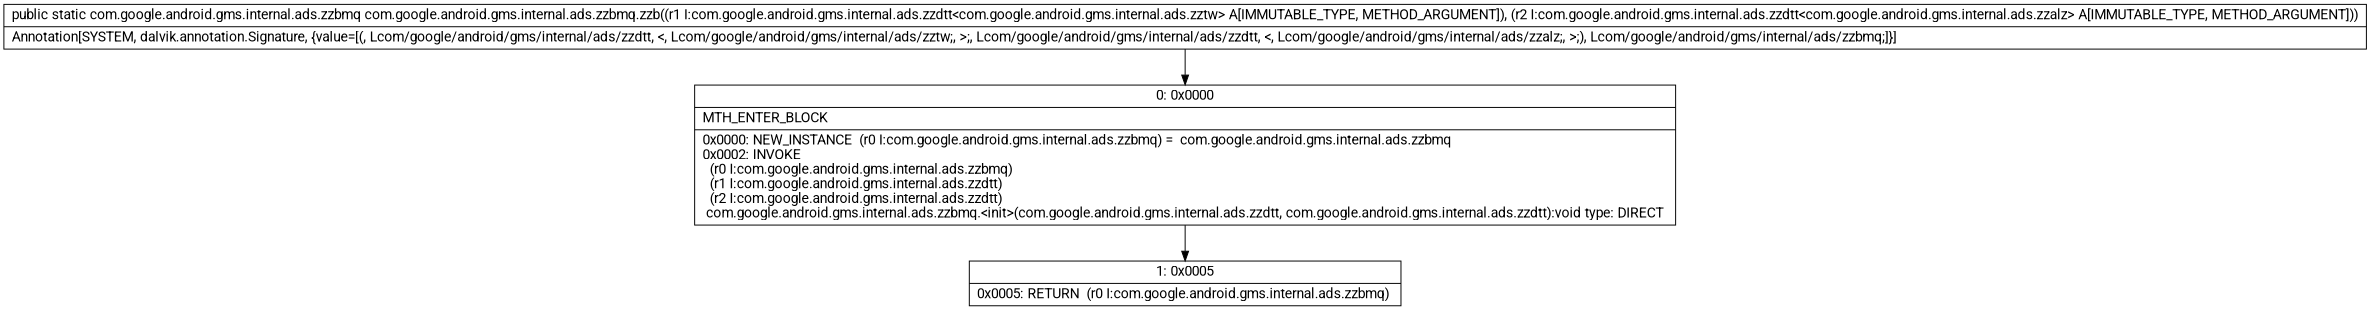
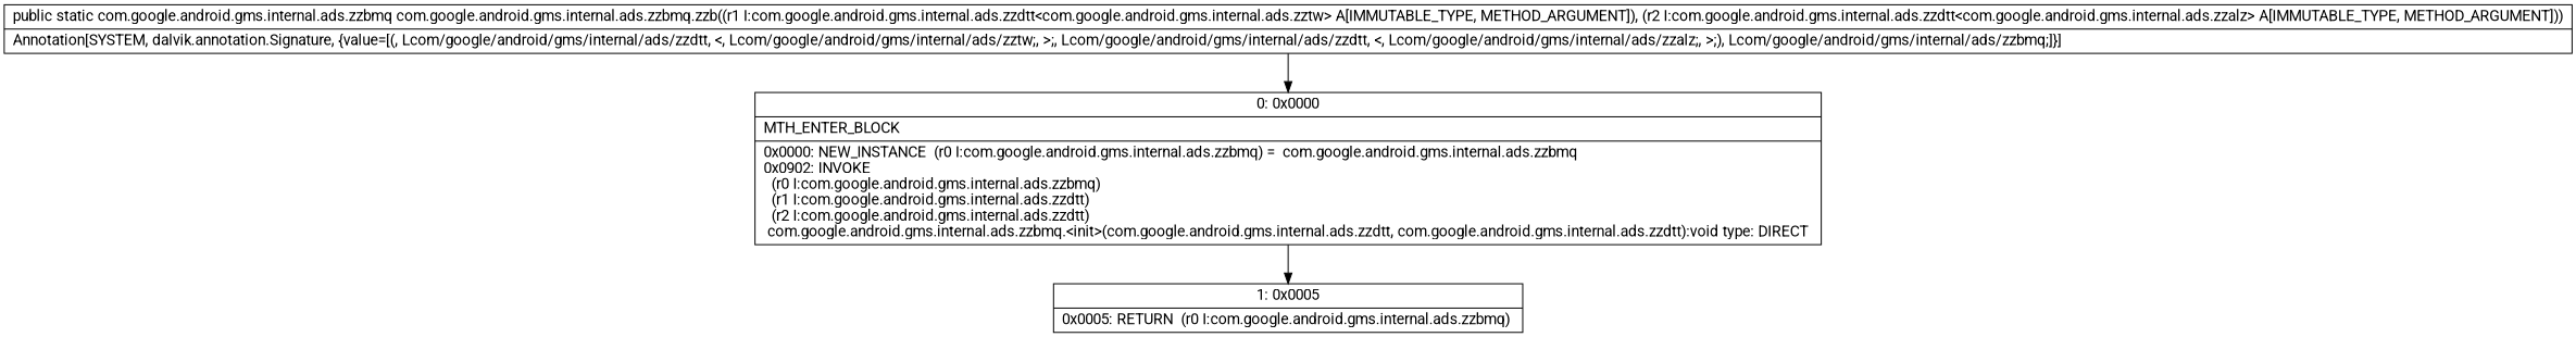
  digraph {
    fontname=Roboto
    node [shape=record fontname=Roboto]
    edge [fontname=Roboto]
-   n1 [label="{0\:\ 0x0000|MTH_ENTER_BLOCK\l|0x0000: NEW_INSTANCE  (r0 I:com.google.android.gms.internal.ads.zzbmq) =  com.google.android.gms.internal.ads.zzbmq \l0x0002: INVOKE  \l  (r0 I:com.google.android.gms.internal.ads.zzbmq)\l  (r1 I:com.google.android.gms.internal.ads.zzdtt)\l  (r2 I:com.google.android.gms.internal.ads.zzdtt)\l com.google.android.gms.internal.ads.zzbmq.\<init\>(com.google.android.gms.internal.ads.zzdtt, com.google.android.gms.internal.ads.zzdtt):void type: DIRECT \l}"]
+   n1 [label="{0\:\ 0x0000|MTH_ENTER_BLOCK\l|0x0000: NEW_INSTANCE  (r0 I:com.google.android.gms.internal.ads.zzbmq) =  com.google.android.gms.internal.ads.zzbmq \l0x0902: INVOKE  \l  (r0 I:com.google.android.gms.internal.ads.zzbmq)\l  (r1 I:com.google.android.gms.internal.ads.zzdtt)\l  (r2 I:com.google.android.gms.internal.ads.zzdtt)\l com.google.android.gms.internal.ads.zzbmq.\<init\>(com.google.android.gms.internal.ads.zzdtt, com.google.android.gms.internal.ads.zzdtt):void type: DIRECT \l}"]
    n2 [label="{1\:\ 0x0005|0x0005: RETURN  (r0 I:com.google.android.gms.internal.ads.zzbmq) \l}"]
    n3 [label="{public static com.google.android.gms.internal.ads.zzbmq com.google.android.gms.internal.ads.zzbmq.zzb((r1 I:com.google.android.gms.internal.ads.zzdtt\<com.google.android.gms.internal.ads.zztw\> A[IMMUTABLE_TYPE, METHOD_ARGUMENT]), (r2 I:com.google.android.gms.internal.ads.zzdtt\<com.google.android.gms.internal.ads.zzalz\> A[IMMUTABLE_TYPE, METHOD_ARGUMENT]))  | Annotation[SYSTEM, dalvik.annotation.Signature, \{value=[(, Lcom\/google\/android\/gms\/internal\/ads\/zzdtt, \<, Lcom\/google\/android\/gms\/internal\/ads\/zztw;, \>;, Lcom\/google\/android\/gms\/internal\/ads\/zzdtt, \<, Lcom\/google\/android\/gms\/internal\/ads\/zzalz;, \>;), Lcom\/google\/android\/gms\/internal\/ads\/zzbmq;]\}]\l}"]
    n1 -> n2
    n3 -> n1
  }
